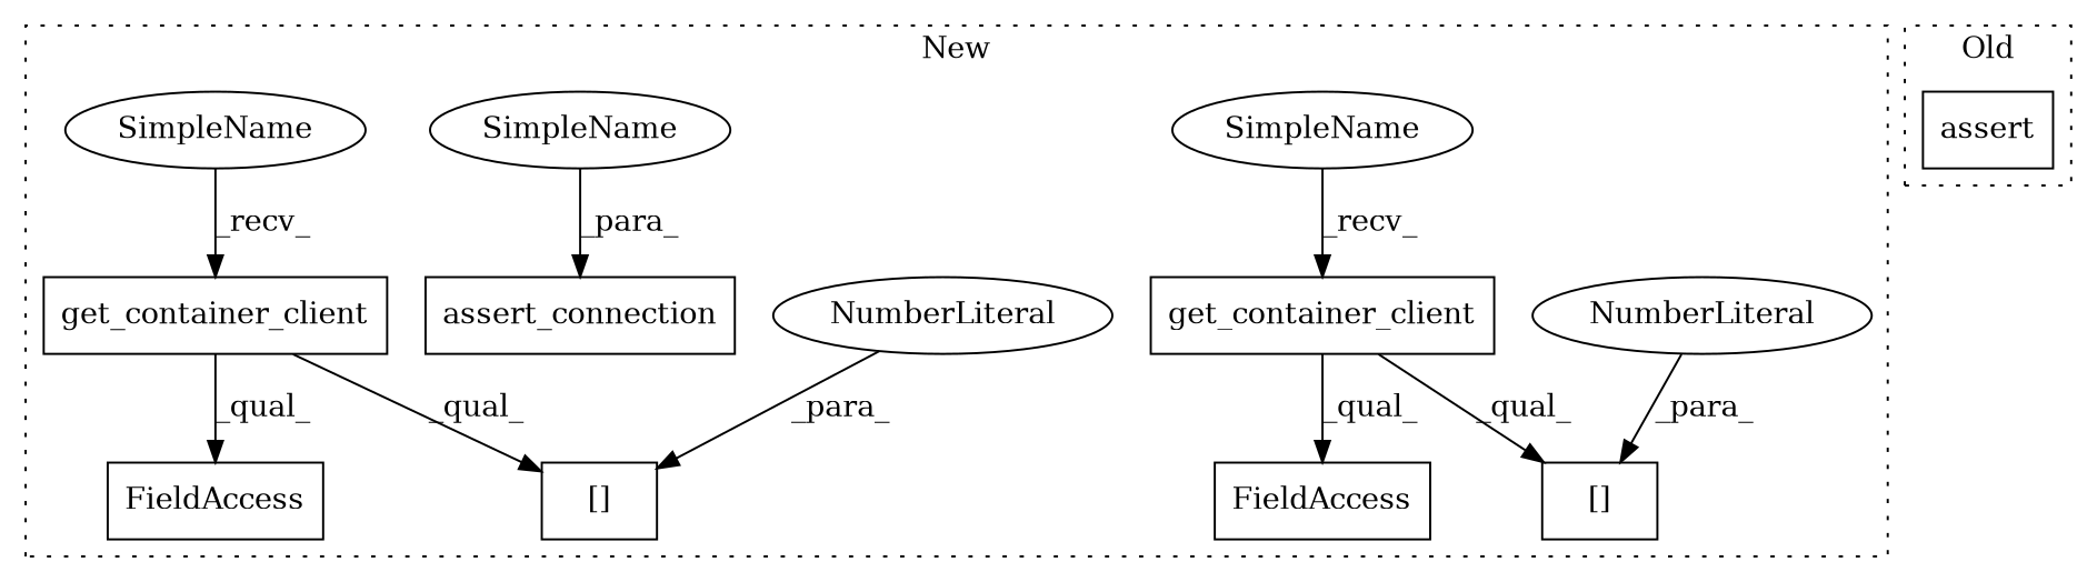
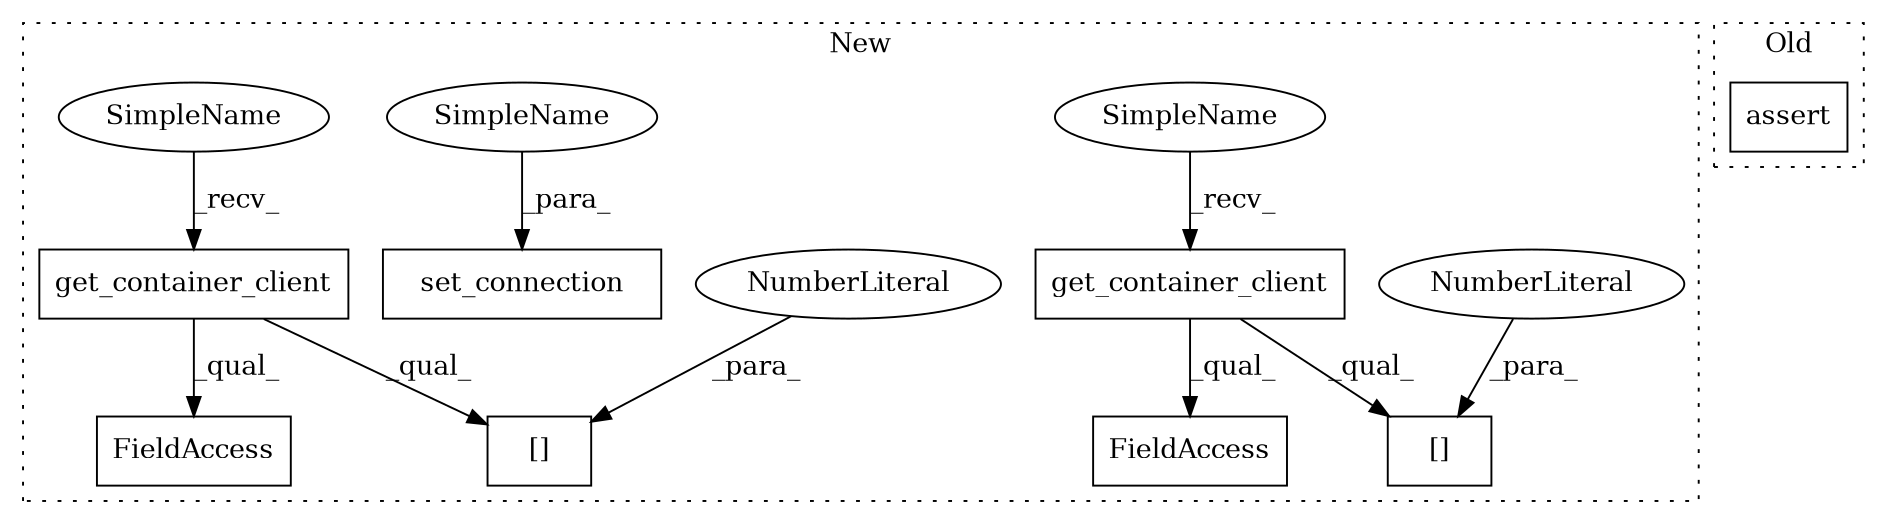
  digraph {
    node [a=32 l=6 s=10279 shape=box]
-   n1 [l="15,1" label=assert_connection s="10029,10050"]
+   n1 [l="15,1" label=set_connection s="10029,10050"]
    n2 [l=22 label=get_container_client s=10286]
    n3 [a=2 l="10,1" label="[]" s="10474,10485"]
    n4 [a=34 l=1 label=NumberLiteral s=10484 shape=ellipse]
    n5 [a=22 l=56 label=FieldAccess]
    n6 [l=22 label=get_container_client s=10737]
    n7 [a=2 l="10,1" label="[]" s="10944,10955"]
    n8 [a=34 l=1 label=NumberLiteral s=10954 shape=ellipse]
    n9 [a=22 l=56 label=FieldAccess s=10730]
    n10 [a=42 label=SimpleName shape=ellipse]
    n11 [a=42 label=SimpleName s=10044 shape=ellipse]
    n12 [a=42 label=SimpleName s=10730 shape=ellipse]
    n13 [l="17,1" label=assert s="9193,9313"]
    subgraph cluster_1 {
      label=New
      style=dotted
      n1
      n2
      n3
      n4
      n5
      n6
      n7
      n8
      n9
      n10
      n11
      n12
    }
    subgraph cluster_2 {
      label=Old
      style=dotted
      n13
    }
    n2 -> n3 [label=_qual_]
    n2 -> n5 [label=_qual_]
    n4 -> n3 [label=_para_]
    n6 -> n7 [label=_qual_]
    n6 -> n9 [label=_qual_]
    n8 -> n7 [label=_para_]
    n10 -> n2 [label=_recv_]
    n11 -> n1 [label=_para_]
    n12 -> n6 [label=_recv_]
  }
